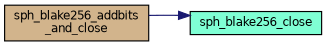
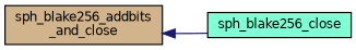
  digraph {
    rankdir=LR
    fontname="DejaVu Sans"
    node [color=black fontname="DejaVu Sans" fontsize=10 shape=record style=filled]
    n1 [fillcolor=tan fontcolor=black height=0.2 label="sph_blake256_addbits\l_and_close" width=0.4]
    n2 [fillcolor=aquamarine height=0.2 label=sph_blake256_close width=0.4]
-   n2 -> n1 [color=midnightblue dir=back fontname="DejaVu Sans" fontsize=10 labelfontname=Helvetica labelfontsize=10 style=solid]
+   n1 -> n2 [color=midnightblue dir=back fontname="DejaVu Sans" fontsize=10 labelfontname=Helvetica labelfontsize=10 style=solid]
  }
